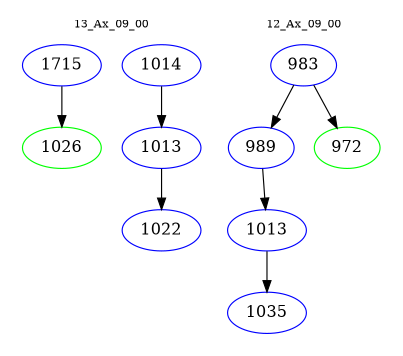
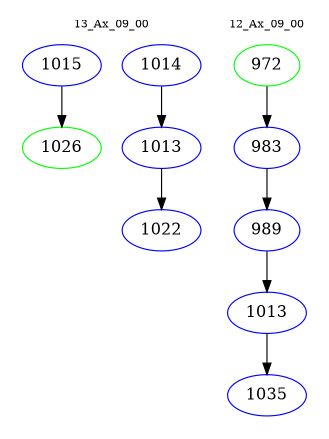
  digraph {
    node [color=blue]
    edge [color=black]
    n1 [label=1014]
    n2 [label=1013]
-   n3 [label=1715]
+   n3 [label=1015]
    n4 [label=1022]
    n5 [color=green label=1026]
    n6 [label=989]
    n7 [label=983]
    n8 [label=1013]
    n9 [color=green label=972]
    n10 [label=1035]
    subgraph cluster_1 {
      color=white
      fontsize=10
      label="13_Ax_09_00"
      n1
      n2
      n3
      n4
      n5
    }
    subgraph cluster_2 {
      color=white
      fontsize=10
      label="12_Ax_09_00"
      n6
      n7
      n8
      n9
      n10
    }
    n1 -> n2
    n2 -> n4
    n3 -> n5
    n6 -> n8
    n7 -> n6
-   n7 -> n9
+   n9 -> n7
    n8 -> n10
  }
